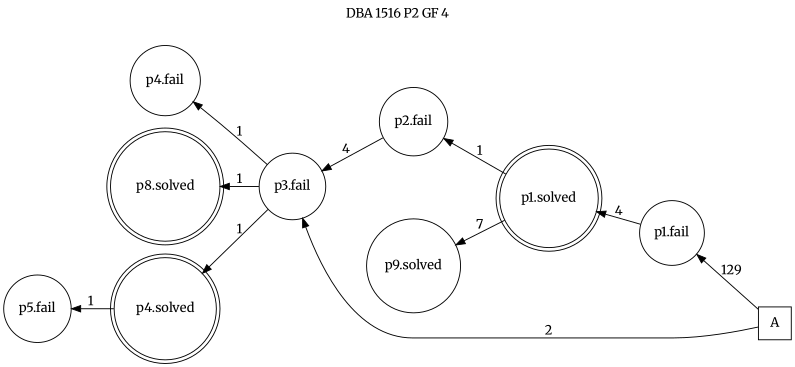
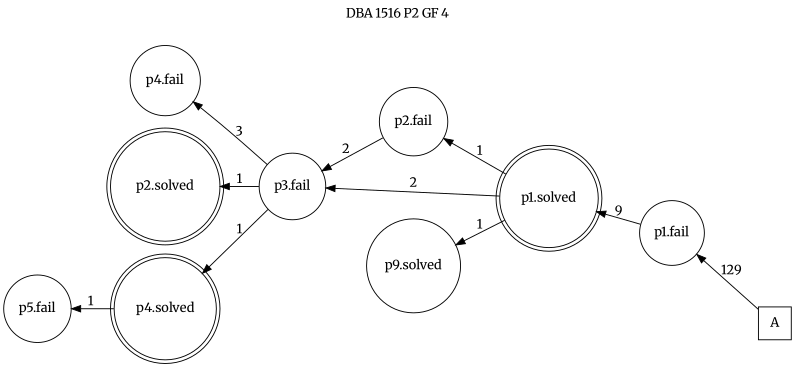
  digraph {
    fontname=Merriweather
    label=" DBA 1516 P2 GF 4 "
    labelloc=tl
    rankdir=RL
    node [fontname=Merriweather shape=circle]
    edge [fontname=Merriweather]
    n1 [label=A shape=square]
    n2 [label="p1.fail"]
    n3 [label="p1.solved" shape=doublecircle]
    n4 [label="p2.fail"]
    n5 [label="p3.fail"]
    n6 [label="p9.solved"]
    n7 [label="p4.fail"]
-   n8 [label="p8.solved" shape=doublecircle]
+   n8 [label="p2.solved" shape=doublecircle]
    n9 [label="p4.solved" shape=doublecircle]
    n10 [label="p5.fail"]
    n1 -> n2 [label=129]
-   n2 -> n3 [label=4]
+   n2 -> n3 [label=9]
    n3 -> n4 [label=1]
-   n1 -> n5 [label=2]
-   n3 -> n6 [label=7]
-   n4 -> n5 [label=4]
-   n5 -> n7 [label=1]
+   n3 -> n5 [label=2]
+   n3 -> n6 [label=1]
+   n4 -> n5 [label=2]
+   n5 -> n7 [label=3]
    n5 -> n8 [label=1]
    n5 -> n9 [label=1]
    n9 -> n10 [label=1]
  }
